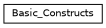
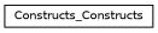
  digraph {
    rankdir=LR
-   n1 [color=black fillcolor=white fontname=Helvetica fontsize=10 height=0.2 label=Basic_Constructs shape=record style=filled width=0.4]
+   n1 [color=black fillcolor=white fontname=Helvetica fontsize=10 height=0.2 label=Constructs_Constructs shape=record style=filled width=0.4]
  }
